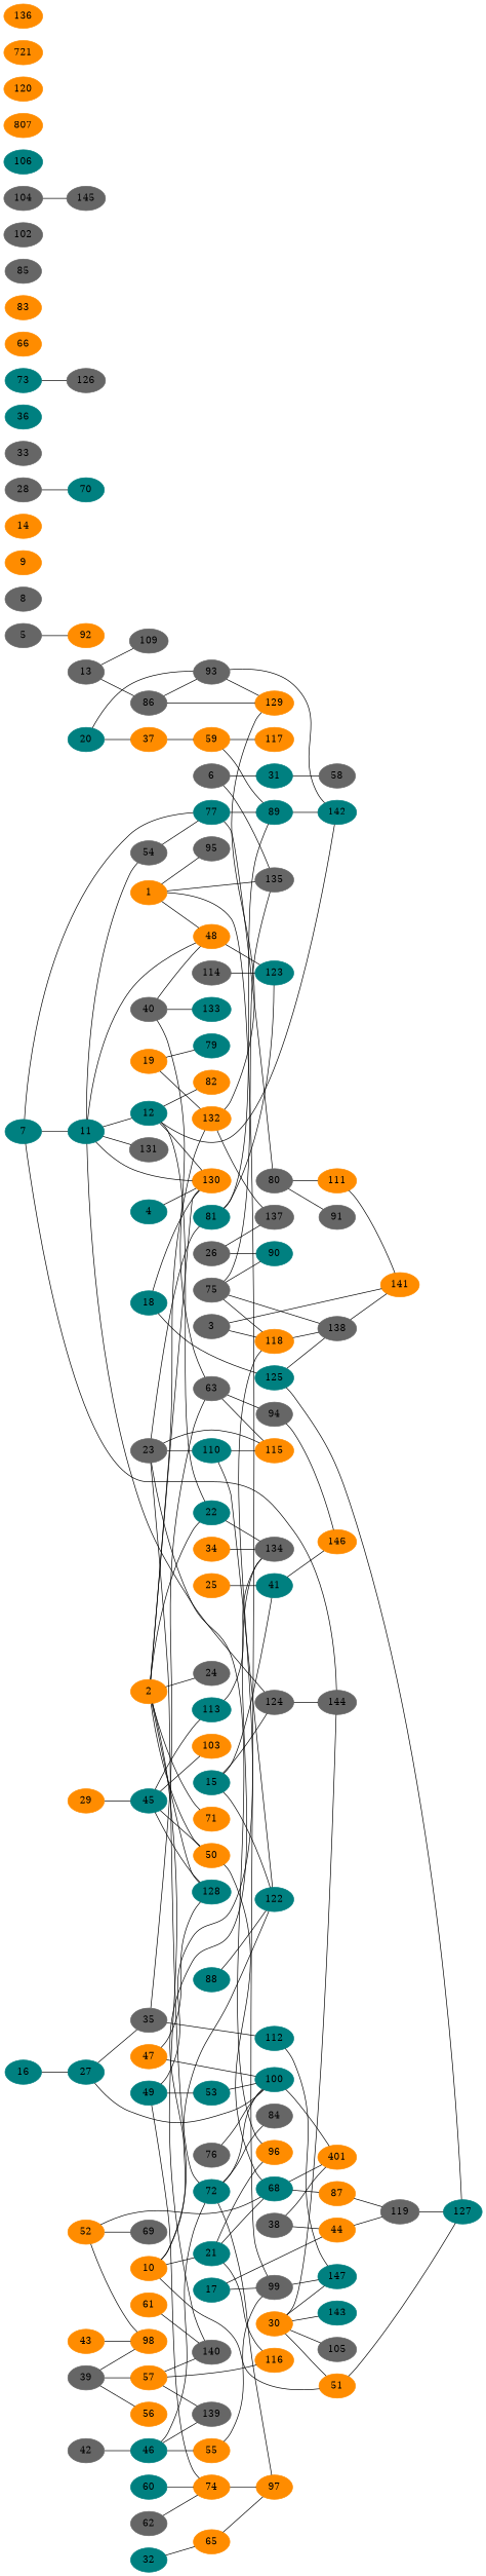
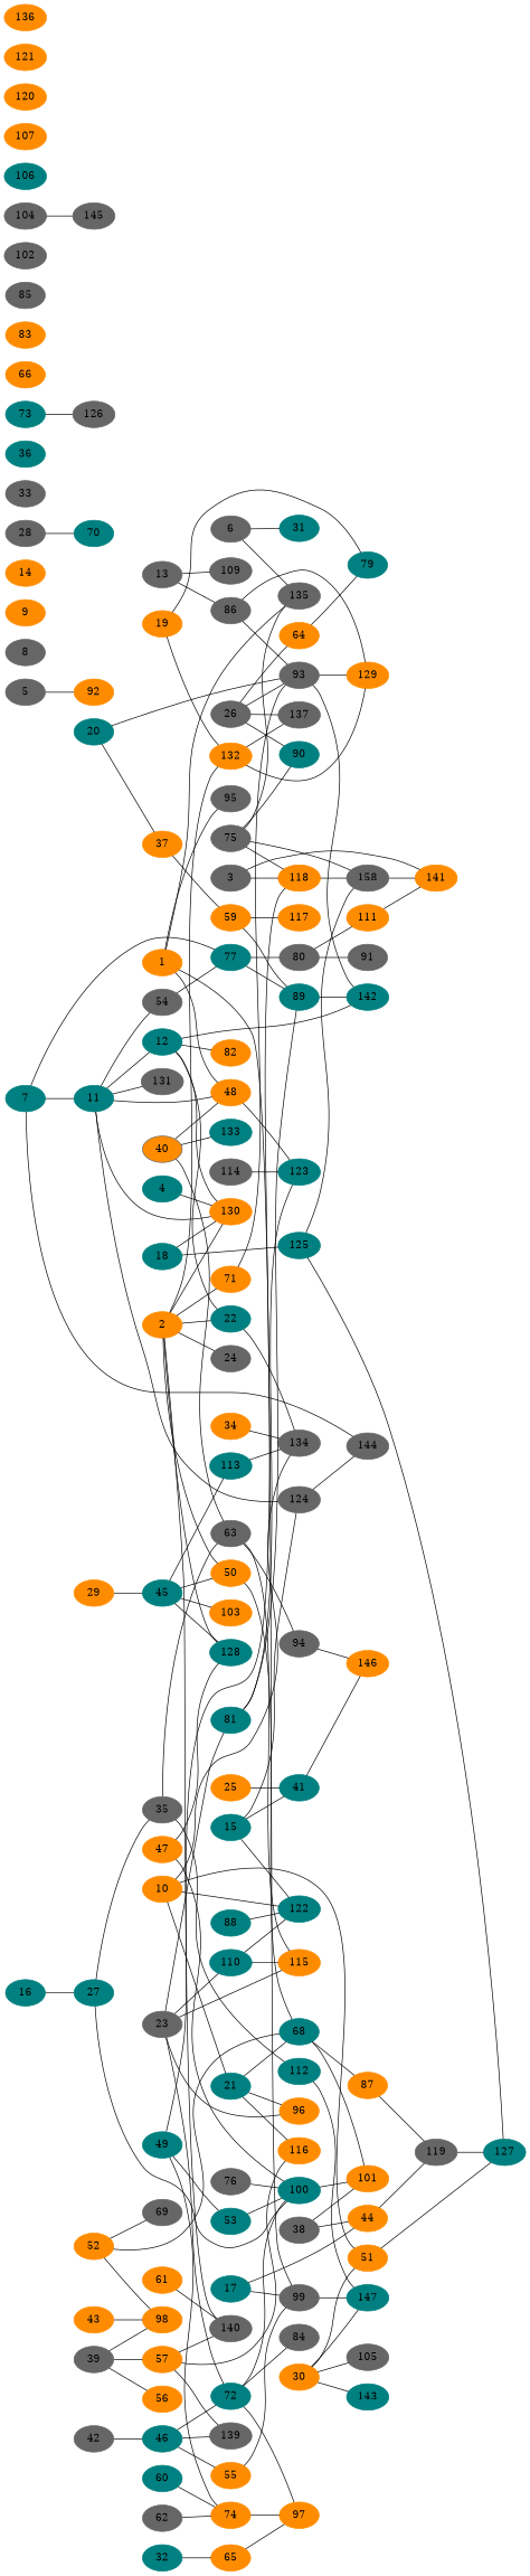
  graph {
    rankdir=LR
    node [color=darkorange style=filled]
    1
    48
    95 [color=gray40]
    99 [color=gray40]
    135 [color=gray40]
    123 [color=teal]
    147 [color=teal]
    22 [color=teal]
    2
    24 [color=gray40]
    50
    71
    128 [color=teal]
    130
    132
    140 [color=gray40]
    134 [color=gray40]
    68 [color=teal]
    93 [color=gray40]
    137 [color=gray40]
    129
    3 [color=gray40]
    118
    141
-   138 [color=gray40]
+   138 [color=gray40 label=158]
    4 [color=teal]
    5 [color=gray40]
    92
    6 [color=gray40]
    31 [color=teal]
-   58 [color=gray40]
    7 [color=teal]
    11 [color=teal]
    77 [color=teal]
    144 [color=gray40]
    12 [color=teal]
    54 [color=gray40]
    124 [color=gray40]
    131 [color=gray40]
    89 [color=teal]
    80 [color=gray40]
    8 [color=gray40]
    9
    21 [color=teal]
    10
    51
    122 [color=teal]
    96
    116
    127 [color=teal]
    82
    142 [color=teal]
    13 [color=gray40]
    86 [color=gray40]
    109 [color=gray40]
    14
    15 [color=teal]
    41 [color=teal]
    146
    16 [color=teal]
    27 [color=teal]
    35 [color=gray40]
    100 [color=teal]
    17 [color=teal]
    44
    119 [color=gray40]
    18 [color=teal]
    125 [color=teal]
    19
    79 [color=teal]
    20 [color=teal]
    37
    59
-   101 [label=401]
+   101
    87
    23 [color=gray40]
    72 [color=teal]
    81 [color=teal]
    110 [color=teal]
    115
    97
    84 [color=gray40]
    25
    26 [color=gray40]
+   64
    90 [color=teal]
    63 [color=gray40]
    112 [color=teal]
    28 [color=gray40]
    70 [color=teal]
    45 [color=teal]
    29
    103
    113 [color=teal]
    30
    105 [color=gray40]
    143 [color=teal]
    32 [color=teal]
    65
    33 [color=gray40]
    34
    94 [color=gray40]
    36 [color=teal]
    117
    38 [color=gray40]
    39 [color=gray40]
    56
    57
    98
    139 [color=gray40]
-   40 [color=gray40]
+   40 [color=gray40 fillcolor=darkorange]
    133 [color=teal]
    42 [color=gray40]
    46 [color=teal]
    55
    43
    47
    126 [color=gray40]
    49 [color=teal]
    53 [color=teal]
    74
    52
    69 [color=gray40]
    60 [color=teal]
    61
    62 [color=gray40]
    66
    73 [color=teal]
    75 [color=gray40]
    76 [color=gray40]
    91 [color=gray40]
    111
    83
    85 [color=gray40]
    88 [color=teal]
    102 [color=gray40]
    104 [color=gray40]
    145 [color=gray40]
    106 [color=teal]
-   107 [label=807]
+   107
    114 [color=gray40]
    120
-   121 [label=721]
+   121
    136
    1 -- 48
    1 -- 95
    1 -- 99
    1 -- 135
    48 -- 123
    99 -- 147
    22 -- 134
    2 -- 22
    2 -- 24
    2 -- 50
    2 -- 71
    2 -- 128
    2 -- 130
    2 -- 132
    2 -- 140
    50 -- 68
+   71 -- 93
    132 -- 137
    132 -- 129
    68 -- 101
    68 -- 87
    93 -- 129
    93 -- 142
    3 -- 118
    3 -- 141
    118 -- 138
    138 -- 141
    4 -- 130
    5 -- 92
    6 -- 135
    6 -- 31
-   31 -- 58
    7 -- 11
    7 -- 77
    7 -- 144
    11 -- 48
    11 -- 130
    11 -- 12
    11 -- 54
    11 -- 124
    11 -- 131
    77 -- 89
    77 -- 80
    12 -- 22
    12 -- 130
    12 -- 82
    12 -- 142
    54 -- 77
    124 -- 144
    89 -- 142
    80 -- 91
    80 -- 111
    21 -- 68
    21 -- 96
    21 -- 116
    10 -- 134
    10 -- 21
    10 -- 51
    10 -- 122
    51 -- 127
    13 -- 86
    13 -- 109
    86 -- 93
    86 -- 129
    15 -- 124
    15 -- 122
    15 -- 41
    41 -- 146
    16 -- 27
    27 -- 35
    27 -- 100
    35 -- 63
    35 -- 112
    100 -- 101
    17 -- 99
    17 -- 44
    44 -- 119
    119 -- 127
    18 -- 130
    18 -- 125
    125 -- 138
    125 -- 127
    19 -- 132
    19 -- 79
    20 -- 93
    20 -- 37
    37 -- 59
    59 -- 89
    59 -- 117
    87 -- 119
    23 -- 96
    23 -- 72
    23 -- 81
    23 -- 110
    23 -- 115
    72 -- 100
    72 -- 97
    72 -- 84
    81 -- 123
    81 -- 89
    110 -- 122
    110 -- 115
    25 -- 41
+   26 -- 93
    26 -- 137
+   26 -- 64
    26 -- 90
+   64 -- 79
    63 -- 115
    63 -- 94
    112 -- 147
    28 -- 70
    45 -- 50
    45 -- 128
    45 -- 103
    45 -- 113
    29 -- 45
    113 -- 134
    30 -- 147
-   30 -- 144
    30 -- 51
    30 -- 105
    30 -- 143
    32 -- 65
    65 -- 97
    34 -- 134
    94 -- 146
    38 -- 44
    38 -- 101
    39 -- 56
    39 -- 57
    39 -- 98
    57 -- 140
    57 -- 116
    57 -- 139
    40 -- 48
    40 -- 63
    40 -- 133
    42 -- 46
    46 -- 72
    46 -- 139
    46 -- 55
    55 -- 99
    43 -- 98
    47 -- 128
    47 -- 100
    49 -- 118
    49 -- 53
    49 -- 74
    53 -- 100
    74 -- 97
    52 -- 68
    52 -- 98
    52 -- 69
    60 -- 74
    61 -- 140
    62 -- 74
    73 -- 126
    75 -- 135
    75 -- 118
    75 -- 138
    75 -- 90
    76 -- 100
    111 -- 141
    88 -- 122
    104 -- 145
    114 -- 123
  }
